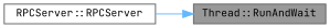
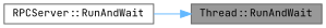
  digraph {
    rankdir=RL
    fontname="JetBrains Mono"
    node [fontname="JetBrains Mono" fontsize=10 shape=box style=filled]
    n1 [color=gray40 fillcolor=grey60 fontcolor=black height=0.2 label="Thread::RunAndWait" width=0.4]
-   n2 [color=grey40 fillcolor=white height=0.2 label="RPCServer::RPCServer" width=0.4]
+   n2 [color=grey40 fillcolor=white height=0.2 label="RPCServer::RunAndWait" width=0.4]
    n1 -> n2 [color=steelblue1 dir=back fontname="JetBrains Mono" fontsize=10 labelfontname=Helvetica labelfontsize=10 style=solid]
  }
